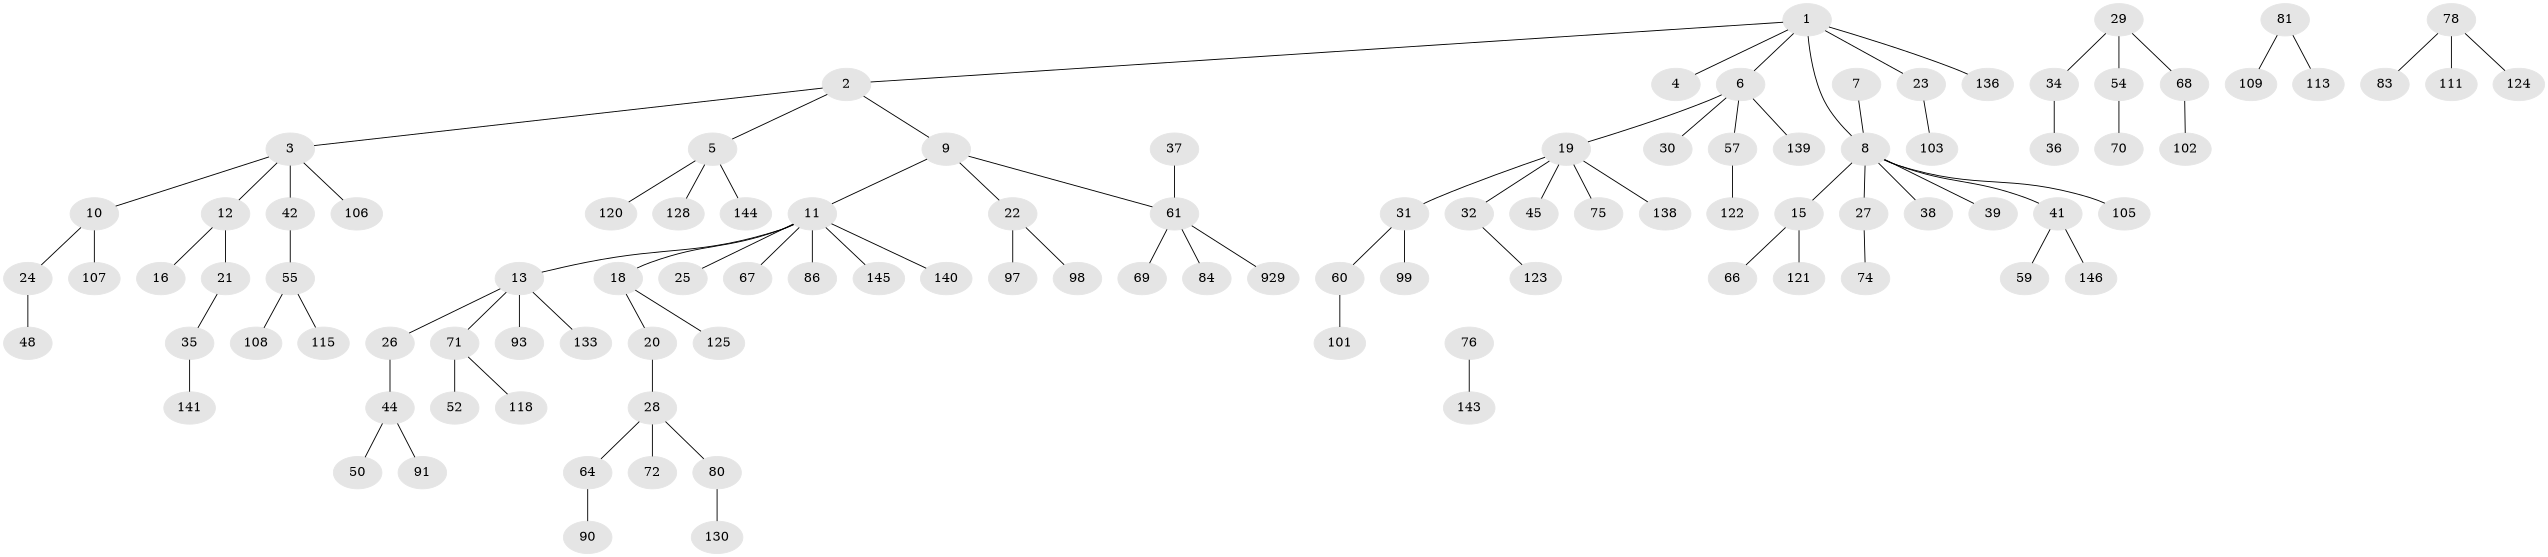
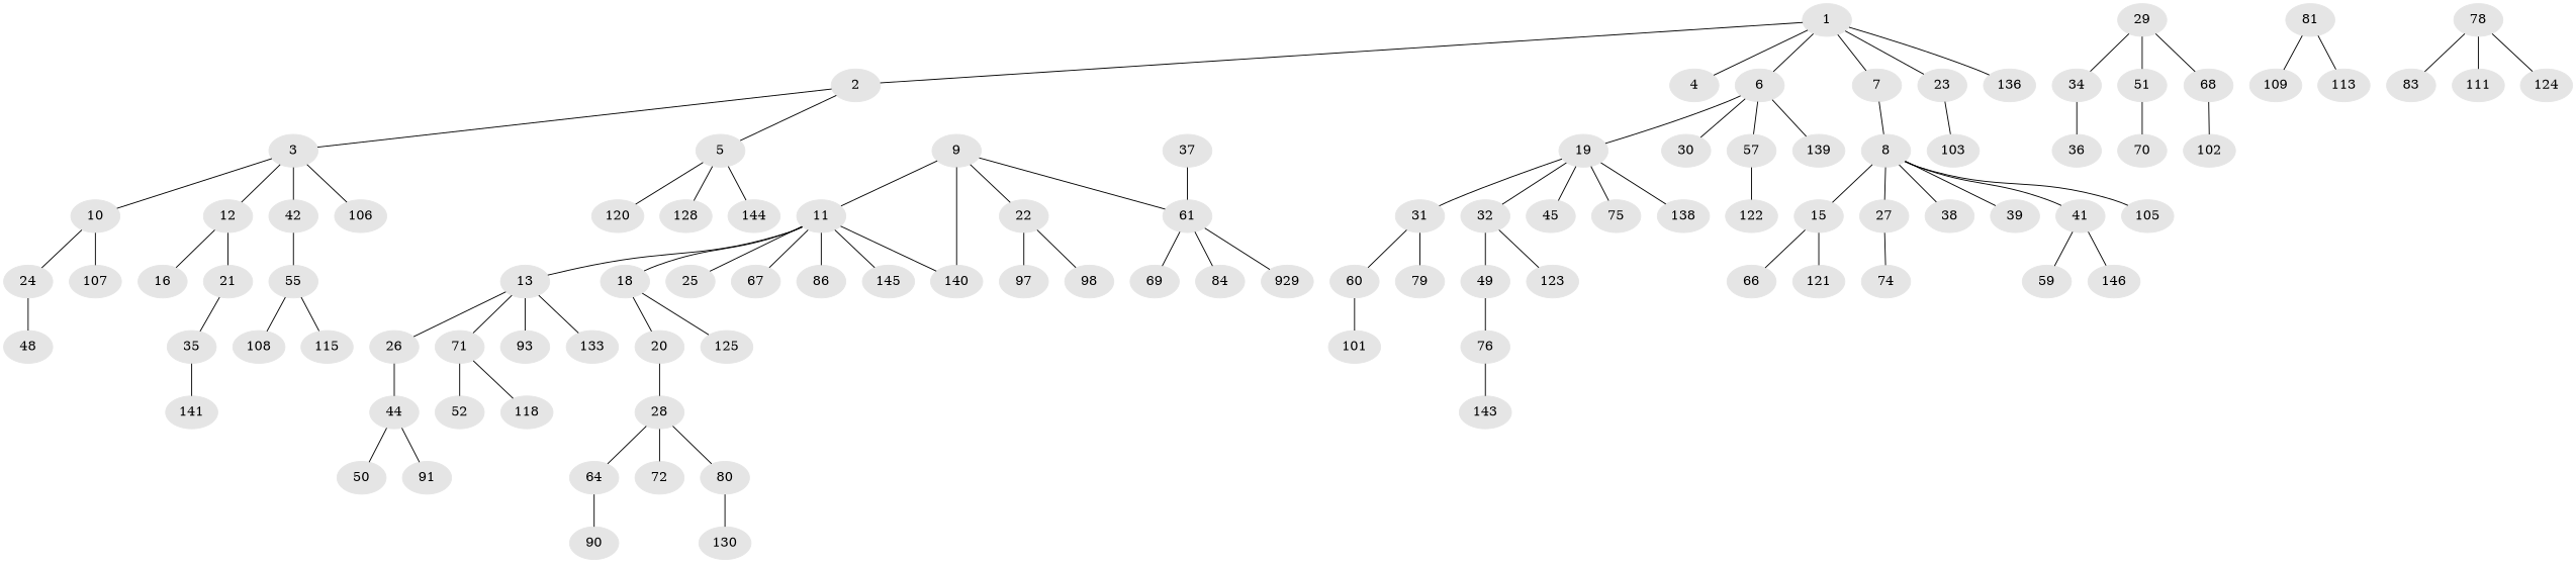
  graph {
    node [color=gray90 style=filled]
    1 [super="+110"]
    2
    4 [super="+79"]
    6 [super="+87"]
    7 [super="+134"]
    23 [super="+53"]
    136
    3
    5 [super="+77"]
    9 [super="+46"]
    19 [super="+40"]
    30 [super="+43"]
    57
    139
    8 [super="+14"]
    103
    10
    12 [super="+126"]
    42
    106
    120
    128
    144
    11 [super="+58"]
    22 [super="+33"]
    61 [super="+63"]
    29 [super="+85"]
    34
-   54 [super="+135"]
+   54 [super="+135" label=51]
    68 [super="+82"]
    24 [super="+56"]
    107
    16
    21
    55 [super="+92"]
    31 [super="+65"]
    32 [super="+73"]
    45
    75
    138
    122
    15 [super="+104"]
    27 [super="+47"]
    38 [super="+88"]
    39
    41 [super="+114"]
    105
    66
    121
    74
    59
    146
    13 [super="+17"]
    18 [super="+89"]
    25
    67
    86
    140
    145
    97
    98 [super="+119"]
    37
    48 [super="+95"]
    81 [super="+94"]
    109 [super="+142"]
    113
    26 [super="+96"]
    71
    93
    133
    20
    125
    35 [super="+112"]
    44 [super="+127"]
    52
    118
    28 [super="+62"]
    60
-   99 [super="+116"]
+   99 [super="+116" label=79]
+   49
    123
    64 [super="+117"]
    72
    80
    141
    50
    91
    90
    130
    36
    70
    102
    101
    76 [super="+137"]
    69
    84
    n97 [label=929 super="+131"]
    108
    115
    143
    78 [super="+100"]
    83
    111 [super="+132"]
    124
    1 -- 2
    1 -- 4
    1 -- 6
-   1 -- 8
+   1 -- 7
    1 -- 23
    1 -- 136
    2 -- 3
    2 -- 5
-   2 -- 9
+   140 -- 9
    6 -- 19
    6 -- 30
    6 -- 57
    6 -- 139
    7 -- 8
    23 -- 103
    3 -- 10
    3 -- 12
    3 -- 42
    3 -- 106
    5 -- 120
    5 -- 128
    5 -- 144
    9 -- 11
    9 -- 22
    9 -- 61
    19 -- 31
    19 -- 32
    19 -- 45
    19 -- 75
    19 -- 138
    57 -- 122
    8 -- 15
    8 -- 27
    8 -- 38
    8 -- 39
    8 -- 41
    8 -- 105
    10 -- 24
    10 -- 107
    12 -- 16
    12 -- 21
    42 -- 55
    11 -- 13
    11 -- 18
    11 -- 25
    11 -- 67
    11 -- 86
    11 -- 140
    11 -- 145
    22 -- 97
    22 -- 98
    61 -- 69
    61 -- 84
    61 -- n97
    29 -- 34
    29 -- 54
    29 -- 68
    34 -- 36
    54 -- 70
    68 -- 102
    24 -- 48
    21 -- 35
    55 -- 108
    55 -- 115
    31 -- 60
    31 -- 99
+   32 -- 49
    32 -- 123
    15 -- 66
    15 -- 121
    27 -- 74
    41 -- 59
    41 -- 146
    13 -- 26
    13 -- 71
    13 -- 93
    13 -- 133
    18 -- 20
    18 -- 125
    37 -- 61
    81 -- 109
    81 -- 113
    26 -- 44
    71 -- 52
    71 -- 118
    20 -- 28
    35 -- 141
    44 -- 50
    44 -- 91
    28 -- 64
    28 -- 72
    28 -- 80
    60 -- 101
+   49 -- 76
    64 -- 90
    80 -- 130
    76 -- 143
    78 -- 83
    78 -- 111
    78 -- 124
  }
